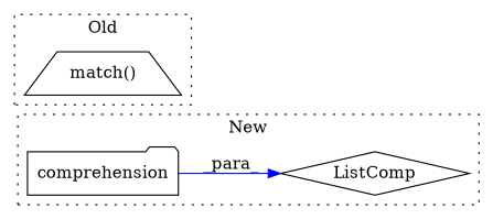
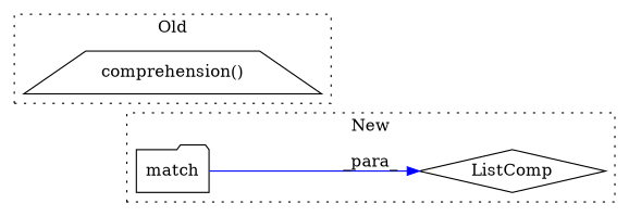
  digraph {
    rankdir=LR
    n1 [a=106 l=61 label=ListComp s=2980 shape=diamond]
-   n2 [a=45 l=3 label=comprehension s=2988 shape=folder]
-   n3 [a=75 l="27,1" label="match()" s="2738,2766" shape=trapezium]
+   n2 [a=45 l=3 label=match s=2988 shape=folder]
+   n3 [a=75 l="27,1" label="comprehension()" s="2738,2766" shape=trapezium]
    subgraph cluster_1 {
      label=New
      style=dotted
      n1
      n2
    }
    subgraph cluster_2 {
      label=Old
      style=dotted
      n3
    }
    n2 -> n1 [label=_para_ color=blue]
  }
